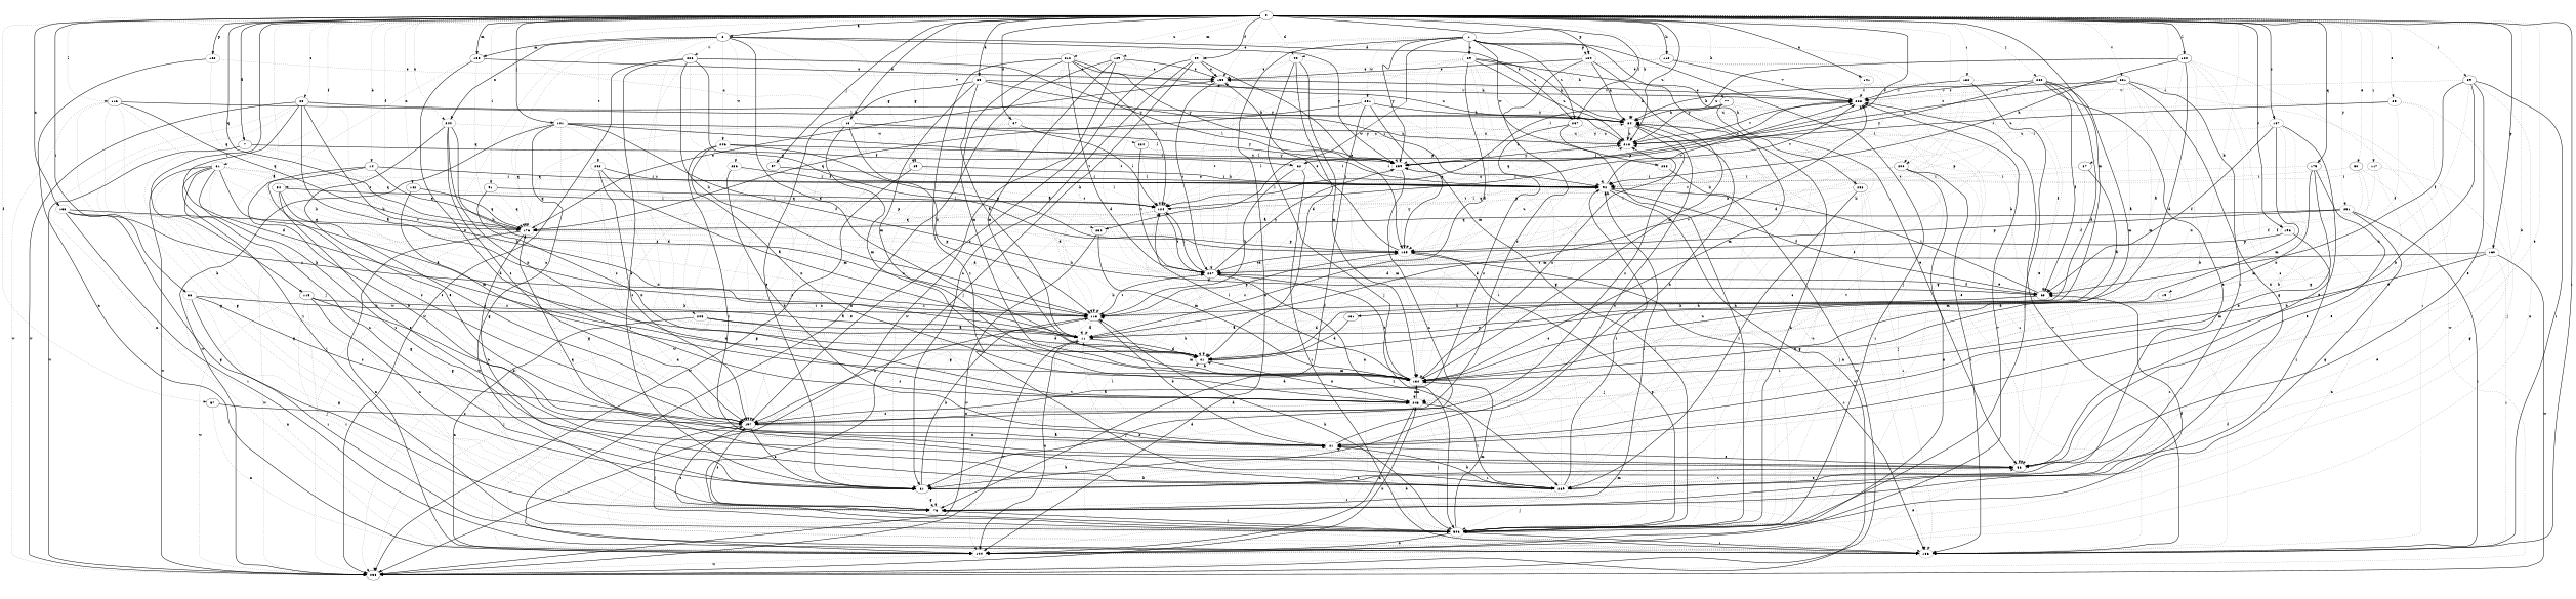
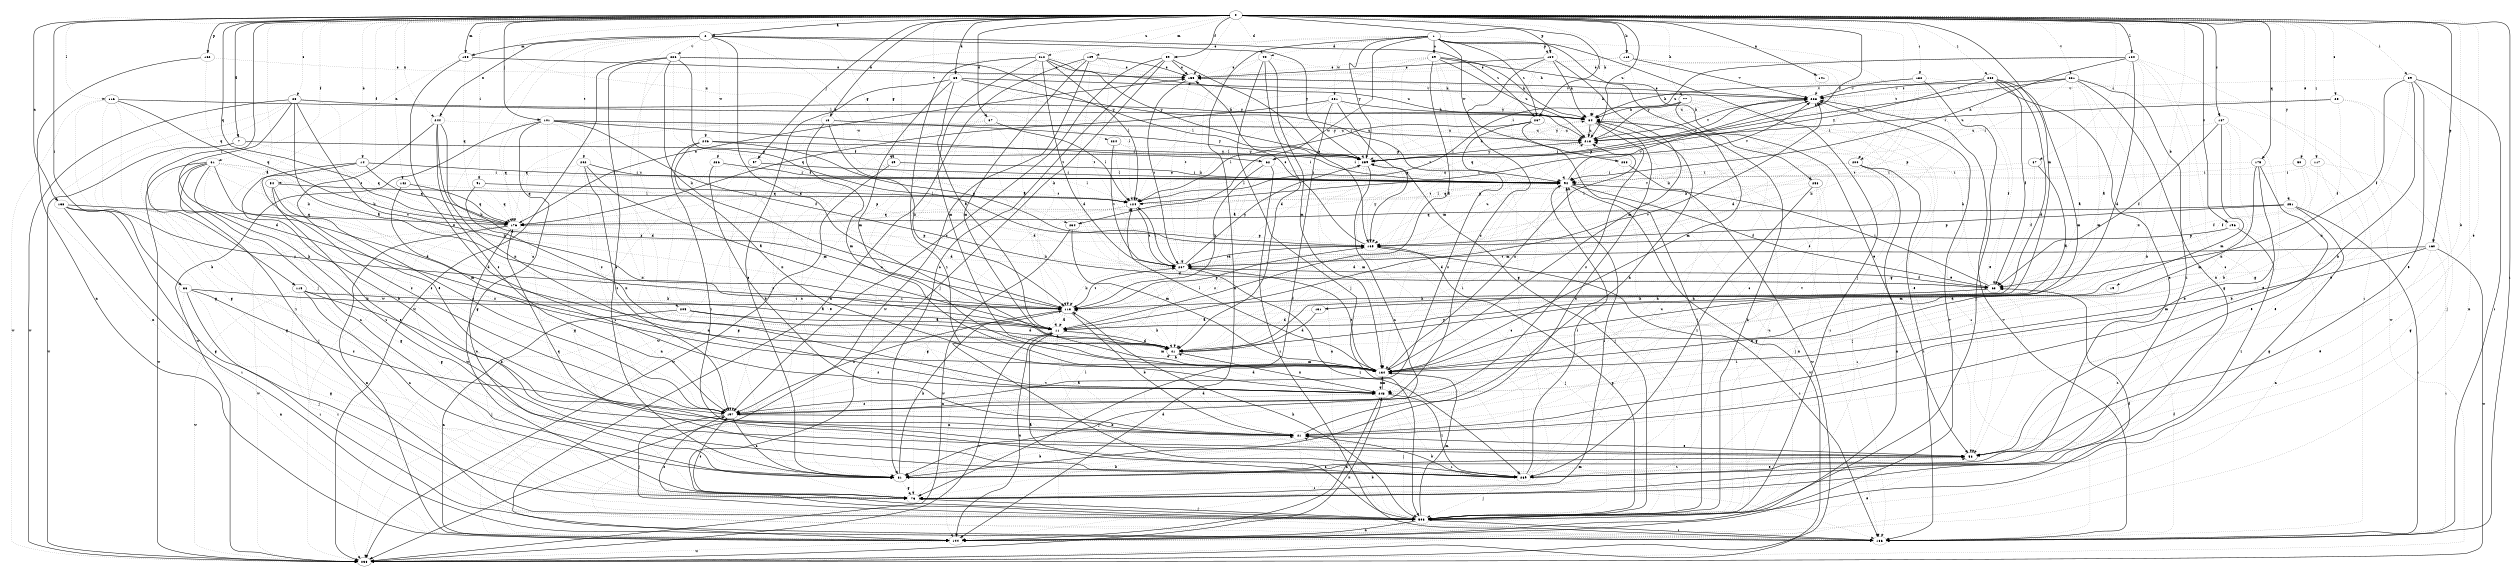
  strict digraph {
    node [color=gray40]
    edge [style=dotted]
    0 [color=black]
    2 [color=black]
    7 [color=black]
    11
    13
    14 [color=black]
    19
    21
    23 [color=black]
    25
    35
    37
    40
    50 [color=black]
    53 [color=black]
    54 [color=black]
-   57 [color=black]
    59
    61
    62
    77 [color=black]
    84
    86
    87 [color=black]
    89 [color=black]
    91 [color=black]
    97 [color=black]
    101
    112 [color=black]
    115 [color=black]
    116 [color=black]
    117
    120 [color=black]
    124 [color=black]
    129 [color=black]
    131 [color=black]
    133 [color=black]
    138
    141
    142 [color=black]
    155 [color=black]
    160
    162
    164
    175 [color=black]
    176
    182
    186
    187
    196
    200 [color=black]
    212 [color=black]
    218
    221 [color=black]
    224 [color=black]
    244
    251
    260 [color=black]
    267 [color=black]
    69 [color=black]
    234 [color=black]
    259
    31 [color=black]
    41 [color=black]
    202
    205
    226 [color=black]
    236
    238 [color=black]
    246
    269
    n72 [label=503]
    144
    134
    197 [color=black]
    228
    113 [color=black]
    94
    248
    73
    207 [color=black]
    63 [color=black]
    165
    1 [color=black]
    29
    231
    233
    258 [color=black]
    0 -> 2 [label=a style=bold]
    0 -> 7 [label=a style=bold]
    0 -> 11 [label=a]
    0 -> 13 [label=b style=bold]
    0 -> 14 [label=b]
    0 -> 19 [label=b]
    0 -> 21 [label=b]
    0 -> 23 [label=c]
    0 -> 25 [label=c]
    0 -> 35 [label=d style=bold]
    0 -> 37 [label=d style=bold]
    0 -> 40 [label=d]
    0 -> 50 [label=e]
    0 -> 53 [label=e]
    0 -> 54 [label=f]
-   0 -> 57 [label=f]
    0 -> 59 [label=f style=bold]
    0 -> 61 [label=f]
    0 -> 62 [label=f style=bold]
    0 -> 77 [label=h]
    0 -> 84 [label=h]
    0 -> 86 [label=i style=bold]
    0 -> 87 [label=i]
    0 -> 89 [label=i]
    0 -> 91 [label=i]
    0 -> 97 [label=j style=bold]
    0 -> 101 [label=j style=bold]
    0 -> 112 [label=k style=bold]
    0 -> 115 [label=l style=bold]
    0 -> 116 [label=l]
    0 -> 117 [label=z]
    0 -> 120 [label=l style=bold]
    0 -> 124 [label=l]
    0 -> 129 [label=m]
    0 -> 131 [label=m style=bold]
    0 -> 133 [label=m style=bold]
    0 -> 138 [label=n style=bold]
    0 -> 141 [label=n style=bold]
    0 -> 142 [label=n]
    0 -> 155 [label=o]
    0 -> 160 [label=p style=bold]
    0 -> 162 [label=p style=bold]
    0 -> 164 [label=p style=bold]
    0 -> 175 [label=q style=bold]
    0 -> 176 [label=q style=bold]
    0 -> 182 [label=r]
    0 -> 186 [label=r style=bold]
    0 -> 187 [label=s style=bold]
    0 -> 196 [label=s style=bold]
    0 -> 200 [label=t]
    0 -> 212 [label=u]
    0 -> 218 [label=u style=bold]
    0 -> 221 [label=v]
    0 -> 224 [label=v]
    0 -> 244 [label=x]
    0 -> 251 [label=y]
    0 -> 260 [label=z]
    0 -> 267 [label=z style=bold]
    2 -> 133 [label=m style=bold]
    2 -> 244 [label=x style=bold]
    2 -> 267 [label=z style=bold]
    2 -> 69 [label=g]
    2 -> 234 [label=w]
    2 -> 259 [label=y style=bold]
    2 -> 31 [label=c]
    2 -> 41 [label=d style=bold]
    2 -> 202 [label=t]
    2 -> 205 [label=t]
    2 -> 226 [label=v]
    2 -> 236 [label=w]
    2 -> 238 [label=w]
    2 -> 246 [label=x]
    7 -> 62 [label=f style=bold]
    7 -> 176 [label=q]
    7 -> 238 [label=w style=bold]
    7 -> 269 [label=z]
    11 -> 41 [label=d style=bold]
    11 -> 238 [label=w style=bold]
    11 -> n72 [label=j]
    11 -> 144 [label=n style=bold]
    11 -> 134 [label=m]
    11 -> 197 [label=s]
    11 -> 228 [label=v style=bold]
    13 -> 176 [label=q]
    13 -> 218 [label=u]
    13 -> 259 [label=y style=bold]
    13 -> 238 [label=w]
    13 -> 134 [label=m style=bold]
    13 -> 113 [label=k style=bold]
    14 -> 21 [label=b style=bold]
    14 -> 176 [label=q style=bold]
    14 -> 197 [label=s style=bold]
    14 -> 94 [label=i style=bold]
    19 -> 269 [label=z]
    19 -> 113 [label=k]
    19 -> 248 [label=x]
    21 -> 11 [label=a]
    21 -> 53 [label=e style=bold]
    21 -> 84 [label=h style=bold]
    21 -> 186 [label=r]
    21 -> 41 [label=d]
    23 -> 11 [label=a style=bold]
    23 -> 84 [label=h style=bold]
    23 -> 41 [label=d style=bold]
    23 -> 238 [label=w style=bold]
    23 -> 144 [label=n]
    23 -> 113 [label=k style=bold]
    23 -> 73 [label=g]
    23 -> 207 [label=t]
    25 -> 53 [label=e]
    25 -> 84 [label=h]
    25 -> 218 [label=u style=bold]
    25 -> n72 [label=j]
    25 -> 63 [label=f]
    35 -> 11 [label=a style=bold]
    35 -> 124 [label=l]
    35 -> 31 [label=c style=bold]
    35 -> 134 [label=m style=bold]
    35 -> 228 [label=v style=bold]
    35 -> 94 [label=i style=bold]
    37 -> 124 [label=l style=bold]
    37 -> 218 [label=u]
    37 -> 31 [label=c]
    37 -> 41 [label=d]
    37 -> 269 [label=z]
    37 -> 144 [label=n]
    37 -> 207 [label=t]
    40 -> 84 [label=h]
    40 -> 155 [label=o]
    40 -> 41 [label=d style=bold]
    40 -> n72 [label=j style=bold]
    40 -> 134 [label=m style=bold]
    40 -> 207 [label=t]
    50 -> 53 [label=e]
    50 -> 94 [label=i]
    50 -> 248 [label=x]
    50 -> 63 [label=f]
    53 -> 31 [label=c style=bold]
    53 -> 269 [label=z]
    54 -> 53 [label=e style=bold]
    54 -> 124 [label=l style=bold]
    54 -> 41 [label=d]
    54 -> 197 [label=s style=bold]
    54 -> 73 [label=g]
-   57 -> 144 [label=n]
-   57 -> 197 [label=s style=bold]
    59 -> 155 [label=o style=bold]
    59 -> 31 [label=c style=bold]
    59 -> n72 [label=j style=bold]
    59 -> 197 [label=s style=bold]
    59 -> 165 [label=p style=bold]
    61 -> 31 [label=c style=bold]
    61 -> 41 [label=d style=bold]
    61 -> 238 [label=w style=bold]
    61 -> 269 [label=z style=bold]
    61 -> n72 [label=j style=bold]
    61 -> 197 [label=s]
    61 -> 113 [label=k]
    61 -> 94 [label=i]
    61 -> 73 [label=g]
    61 -> 207 [label=t]
    62 -> 186 [label=r style=bold]
    62 -> 41 [label=d]
    62 -> 113 [label=k style=bold]
    62 -> 94 [label=i]
    77 -> 53 [label=e]
    77 -> 84 [label=h style=bold]
    77 -> 124 [label=l style=bold]
    77 -> 176 [label=q]
    77 -> 186 [label=r]
    77 -> 31 [label=c]
    77 -> 134 [label=m style=bold]
    84 -> 218 [label=u style=bold]
    84 -> 31 [label=c style=bold]
    84 -> 197 [label=s style=bold]
    84 -> 94 [label=i]
    84 -> 207 [label=t]
    86 -> 186 [label=r style=bold]
    86 -> 144 [label=n]
    86 -> 197 [label=s style=bold]
    86 -> 113 [label=k style=bold]
    86 -> 73 [label=g]
    87 -> 11 [label=a style=bold]
    87 -> 94 [label=i]
    87 -> 63 [label=f]
    89 -> 21 [label=b style=bold]
    89 -> 53 [label=e style=bold]
    89 -> 186 [label=r style=bold]
    89 -> 144 [label=n]
    89 -> 228 [label=v]
    89 -> 248 [label=x]
    89 -> 63 [label=f style=bold]
    91 -> 124 [label=l style=bold]
    91 -> 176 [label=q]
    91 -> 248 [label=x style=bold]
    97 -> 41 [label=d]
    97 -> 144 [label=n]
    97 -> 94 [label=i style=bold]
    97 -> 73 [label=g]
    101 -> 176 [label=q]
    101 -> 218 [label=u style=bold]
    101 -> 41 [label=d]
    101 -> 238 [label=w style=bold]
    101 -> 197 [label=s]
    101 -> 94 [label=i style=bold]
    101 -> 73 [label=g style=bold]
    101 -> 63 [label=f style=bold]
    112 -> 155 [label=o]
    112 -> 259 [label=y]
    112 -> 41 [label=d]
    112 -> 228 [label=v style=bold]
    112 -> 113 [label=k]
    112 -> 73 [label=g]
    112 -> 165 [label=p]
    115 -> 11 [label=a style=bold]
    115 -> 21 [label=b style=bold]
    115 -> 186 [label=r]
    115 -> 31 [label=c style=bold]
    115 -> 238 [label=w]
    115 -> n72 [label=j]
    115 -> 113 [label=k]
    116 -> 21 [label=b]
    116 -> 84 [label=h style=bold]
    116 -> 176 [label=q style=bold]
    116 -> 238 [label=w]
    116 -> 197 [label=s]
    116 -> 113 [label=k]
    116 -> 73 [label=g]
    117 -> 21 [label=b]
    117 -> 94 [label=i]
    117 -> 73 [label=g]
    117 -> 63 [label=f]
    120 -> 11 [label=a]
    120 -> 155 [label=o]
    120 -> 186 [label=r]
    120 -> 218 [label=u style=bold]
    120 -> 31 [label=c]
    120 -> 41 [label=d style=bold]
    120 -> 94 [label=i style=bold]
    120 -> 248 [label=x]
    120 -> 73 [label=g]
    124 -> 176 [label=q]
    124 -> 218 [label=u]
    124 -> 228 [label=v style=bold]
    124 -> 113 [label=k]
    124 -> 73 [label=g]
    124 -> 207 [label=t style=bold]
    129 -> 155 [label=o style=bold]
    129 -> 259 [label=y]
    129 -> 31 [label=c]
    129 -> 41 [label=d]
    129 -> 238 [label=w style=bold]
    129 -> 144 [label=n style=bold]
    129 -> 134 [label=m style=bold]
    129 -> 207 [label=t]
    131 -> 11 [label=a]
    131 -> 41 [label=d style=bold]
    133 -> 155 [label=o style=bold]
    133 -> 176 [label=q]
    133 -> n72 [label=j]
    133 -> 248 [label=x style=bold]
    138 -> 176 [label=q style=bold]
    138 -> 186 [label=r style=bold]
    138 -> 113 [label=k style=bold]
    138 -> 73 [label=g style=bold]
    141 -> 228 [label=v]
    141 -> 113 [label=k]
    141 -> 94 [label=i]
    142 -> 124 [label=l]
    142 -> 176 [label=q style=bold]
    142 -> 134 [label=m style=bold]
    142 -> 197 [label=s]
    155 -> 228 [label=v]
    155 -> 207 [label=t style=bold]
    160 -> 53 [label=e]
    160 -> 186 [label=r]
    160 -> 41 [label=d]
    160 -> 238 [label=w style=bold]
    160 -> 134 [label=m style=bold]
    160 -> 207 [label=t style=bold]
    162 -> 155 [label=o]
    162 -> 176 [label=q]
    162 -> 144 [label=n style=bold]
    164 -> 84 [label=h style=bold]
    164 -> 155 [label=o style=bold]
    164 -> 134 [label=m style=bold]
    164 -> 197 [label=s style=bold]
    164 -> 94 [label=i]
    175 -> 21 [label=b style=bold]
    175 -> 53 [label=e style=bold]
    175 -> 134 [label=m style=bold]
    175 -> 94 [label=i]
    176 -> 155 [label=o style=bold]
    176 -> 31 [label=c style=bold]
    176 -> 238 [label=w]
    176 -> 144 [label=n style=bold]
    176 -> 73 [label=g]
    176 -> 165 [label=p]
    182 -> 53 [label=e]
    182 -> 218 [label=u]
    182 -> n72 [label=j style=bold]
    182 -> 197 [label=s]
    182 -> 228 [label=v style=bold]
    182 -> 113 [label=k]
    182 -> 207 [label=t]
    186 -> 124 [label=l]
    186 -> 228 [label=v style=bold]
    186 -> 63 [label=f]
    187 -> 21 [label=b]
-   187 -> 53 [label=e style=bold]
+   187 -> 53 [label=e]
    187 -> 218 [label=u]
    187 -> 134 [label=m style=bold]
    187 -> 248 [label=x]
    187 -> 63 [label=f style=bold]
    196 -> 269 [label=z style=bold]
    196 -> 144 [label=n]
    196 -> 134 [label=m]
    196 -> 165 [label=p style=bold]
    200 -> 176 [label=q]
    200 -> 186 [label=r style=bold]
    200 -> n72 [label=j]
    200 -> 144 [label=n style=bold]
    200 -> 94 [label=i]
    212 -> 11 [label=a]
    212 -> 124 [label=l style=bold]
    212 -> 155 [label=o]
    212 -> 186 [label=r]
    212 -> 218 [label=u style=bold]
    212 -> 259 [label=y style=bold]
    212 -> 269 [label=z style=bold]
    212 -> 134 [label=m style=bold]
    212 -> 113 [label=k]
    212 -> 207 [label=t style=bold]
    218 -> 259 [label=y style=bold]
    218 -> 134 [label=m]
    218 -> 228 [label=v style=bold]
    218 -> 165 [label=p]
    221 -> 11 [label=a]
    221 -> 21 [label=b]
    221 -> 84 [label=h style=bold]
    221 -> 218 [label=u style=bold]
    221 -> 238 [label=w]
    221 -> 269 [label=z style=bold]
    221 -> 134 [label=m]
    221 -> 228 [label=v]
    221 -> 94 [label=i]
    221 -> 73 [label=g style=bold]
    224 -> 124 [label=l]
    224 -> 259 [label=y]
    224 -> 94 [label=i]
    224 -> 207 [label=t style=bold]
    244 -> 53 [label=e style=bold]
    244 -> 218 [label=u]
    244 -> 197 [label=s style=bold]
    244 -> 113 [label=k style=bold]
    244 -> 248 [label=x style=bold]
    251 -> 176 [label=q style=bold]
    251 -> 186 [label=r style=bold]
    251 -> 73 [label=g style=bold]
    251 -> 165 [label=p style=bold]
    260 -> 84 [label=h]
    260 -> 259 [label=y style=bold]
    260 -> 31 [label=c style=bold]
    260 -> 41 [label=d style=bold]
    260 -> 134 [label=m style=bold]
    260 -> 228 [label=v style=bold]
    260 -> 63 [label=f style=bold]
    260 -> 165 [label=p]
    267 -> 53 [label=e]
-   267 -> 124 [label=l]
+   267 -> 124 [label=l style=bold]
    267 -> 186 [label=r]
    267 -> 218 [label=u]
    267 -> n72 [label=j style=bold]
    267 -> 197 [label=s style=bold]
    69 -> 124 [label=l]
    69 -> 176 [label=q]
    69 -> 238 [label=w style=bold]
    69 -> 197 [label=s]
    69 -> 94 [label=i style=bold]
    234 -> 238 [label=w style=bold]
    234 -> 134 [label=m style=bold]
    234 -> 165 [label=p]
    259 -> 84 [label=h]
    259 -> 124 [label=l]
    259 -> 31 [label=c style=bold]
    259 -> n72 [label=j style=bold]
    259 -> 144 [label=n]
    259 -> 134 [label=m]
    259 -> 197 [label=s]
    259 -> 228 [label=v style=bold]
    259 -> 94 [label=i]
    31 -> 21 [label=b]
    31 -> 84 [label=h]
    31 -> 113 [label=k style=bold]
    31 -> 73 [label=g]
    41 -> 134 [label=m]
    41 -> 113 [label=k]
    41 -> 248 [label=x style=bold]
    202 -> 11 [label=a style=bold]
    202 -> 176 [label=q]
    202 -> 269 [label=z]
    202 -> 197 [label=s style=bold]
    202 -> 94 [label=i style=bold]
    202 -> 248 [label=x]
    202 -> 73 [label=g]
    205 -> 11 [label=a style=bold]
    205 -> 41 [label=d style=bold]
    205 -> n72 [label=j]
    205 -> 144 [label=n style=bold]
    226 -> 155 [label=o]
    226 -> 259 [label=y style=bold]
    226 -> 31 [label=c style=bold]
    226 -> 238 [label=w style=bold]
    226 -> 197 [label=s]
    226 -> 113 [label=k style=bold]
    226 -> 63 [label=f]
    226 -> 165 [label=p style=bold]
    236 -> 21 [label=b style=bold]
    236 -> 53 [label=e]
    236 -> 238 [label=w]
    236 -> 94 [label=i style=bold]
    236 -> 165 [label=p]
    238 -> 134 [label=m]
    238 -> 248 [label=x style=bold]
    246 -> 259 [label=y style=bold]
    246 -> 269 [label=z style=bold]
    246 -> 134 [label=m]
    246 -> 94 [label=i]
    246 -> 248 [label=x style=bold]
    246 -> 165 [label=p style=bold]
    269 -> 21 [label=b style=bold]
    269 -> 53 [label=e]
    269 -> 84 [label=h]
    269 -> 176 [label=q style=bold]
    269 -> 218 [label=u]
    269 -> 259 [label=y]
    269 -> 41 [label=d]
    269 -> n72 [label=j]
    269 -> 228 [label=v]
    269 -> 94 [label=i style=bold]
-   n72 -> 11 [label=a]
+   n72 -> 11 [label=a style=bold]
    n72 -> 21 [label=b]
    n72 -> 84 [label=h style=bold]
    n72 -> 186 [label=r style=bold]
    n72 -> 218 [label=u]
    n72 -> 144 [label=n style=bold]
    n72 -> 134 [label=m style=bold]
    n72 -> 197 [label=s style=bold]
    n72 -> 113 [label=k style=bold]
    n72 -> 63 [label=f style=bold]
    n72 -> 165 [label=p style=bold]
    144 -> 53 [label=e]
    144 -> 238 [label=w]
    144 -> 228 [label=v style=bold]
    144 -> 94 [label=i]
    134 -> 124 [label=l style=bold]
    134 -> 218 [label=u style=bold]
    134 -> 248 [label=x]
    134 -> 207 [label=t style=bold]
    197 -> 21 [label=b style=bold]
    197 -> 31 [label=c style=bold]
    197 -> n72 [label=j style=bold]
    197 -> 248 [label=x]
    228 -> 84 [label=h]
    228 -> 155 [label=o style=bold]
    228 -> 259 [label=y]
    228 -> 63 [label=f]
    113 -> 11 [label=a]
    113 -> 21 [label=b style=bold]
    113 -> 144 [label=n]
    113 -> 197 [label=s style=bold]
    113 -> 207 [label=t style=bold]
    113 -> 165 [label=p style=bold]
    94 -> 124 [label=l]
    94 -> 31 [label=c]
    94 -> 41 [label=d]
    94 -> 238 [label=w style=bold]
    94 -> 228 [label=v style=bold]
    94 -> 63 [label=f style=bold]
    248 -> 186 [label=r]
    248 -> 41 [label=d]
    248 -> 269 [label=z style=bold]
    248 -> n72 [label=j]
    248 -> 144 [label=n style=bold]
    248 -> 134 [label=m style=bold]
    248 -> 197 [label=s]
    248 -> 94 [label=i]
    73 -> 21 [label=b]
    73 -> n72 [label=j style=bold]
    73 -> 197 [label=s style=bold]
    73 -> 94 [label=i style=bold]
    73 -> 207 [label=t]
    207 -> 124 [label=l style=bold]
    207 -> 155 [label=o]
    207 -> 218 [label=u]
    207 -> 259 [label=y style=bold]
    207 -> 269 [label=z style=bold]
    207 -> 228 [label=v]
    207 -> 113 [label=k]
    207 -> 63 [label=f style=bold]
    63 -> 84 [label=h]
    63 -> 41 [label=d]
    63 -> 113 [label=k style=bold]
    63 -> 94 [label=i style=bold]
    165 -> 155 [label=o style=bold]
    165 -> 186 [label=r style=bold]
    165 -> 259 [label=y]
    165 -> n72 [label=j]
    165 -> 207 [label=t style=bold]
    1 -> 40 [label=d]
    1 -> 84 [label=h]
    1 -> 164 [label=p]
    1 -> 200 [label=t]
    1 -> 267 [label=z style=bold]
    1 -> 69 [label=g]
    1 -> 234 [label=w style=bold]
    1 -> 259 [label=y style=bold]
    1 -> n72 [label=j style=bold]
    1 -> 144 [label=n style=bold]
    1 -> 113 [label=k]
    1 -> 29 [label=c style=bold]
    1 -> 231 [label=w]
    1 -> 233 [label=w style=bold]
    1 -> 258 [label=y style=bold]
    29 -> 11 [label=a style=bold]
    29 -> 53 [label=e style=bold]
    29 -> 84 [label=h style=bold]
    29 -> 124 [label=l]
    29 -> 155 [label=o]
    29 -> 218 [label=u style=bold]
    29 -> 134 [label=m]
    29 -> 73 [label=g]
    29 -> 207 [label=t]
    29 -> 165 [label=p]
    231 -> 11 [label=a]
    231 -> 84 [label=h style=bold]
    231 -> 124 [label=l]
    231 -> 176 [label=q style=bold]
    231 -> 259 [label=y]
    231 -> n72 [label=j]
    231 -> 73 [label=f style=bold]
    231 -> 165 [label=p style=bold]
    233 -> 238 [label=w style=bold]
    233 -> 144 [label=n]
    233 -> 94 [label=i]
    258 -> 124 [label=l]
    258 -> 186 [label=r]
    258 -> 41 [label=d]
    258 -> 269 [label=z style=bold]
    258 -> n72 [label=j]
    258 -> 73 [label=g]
  }
